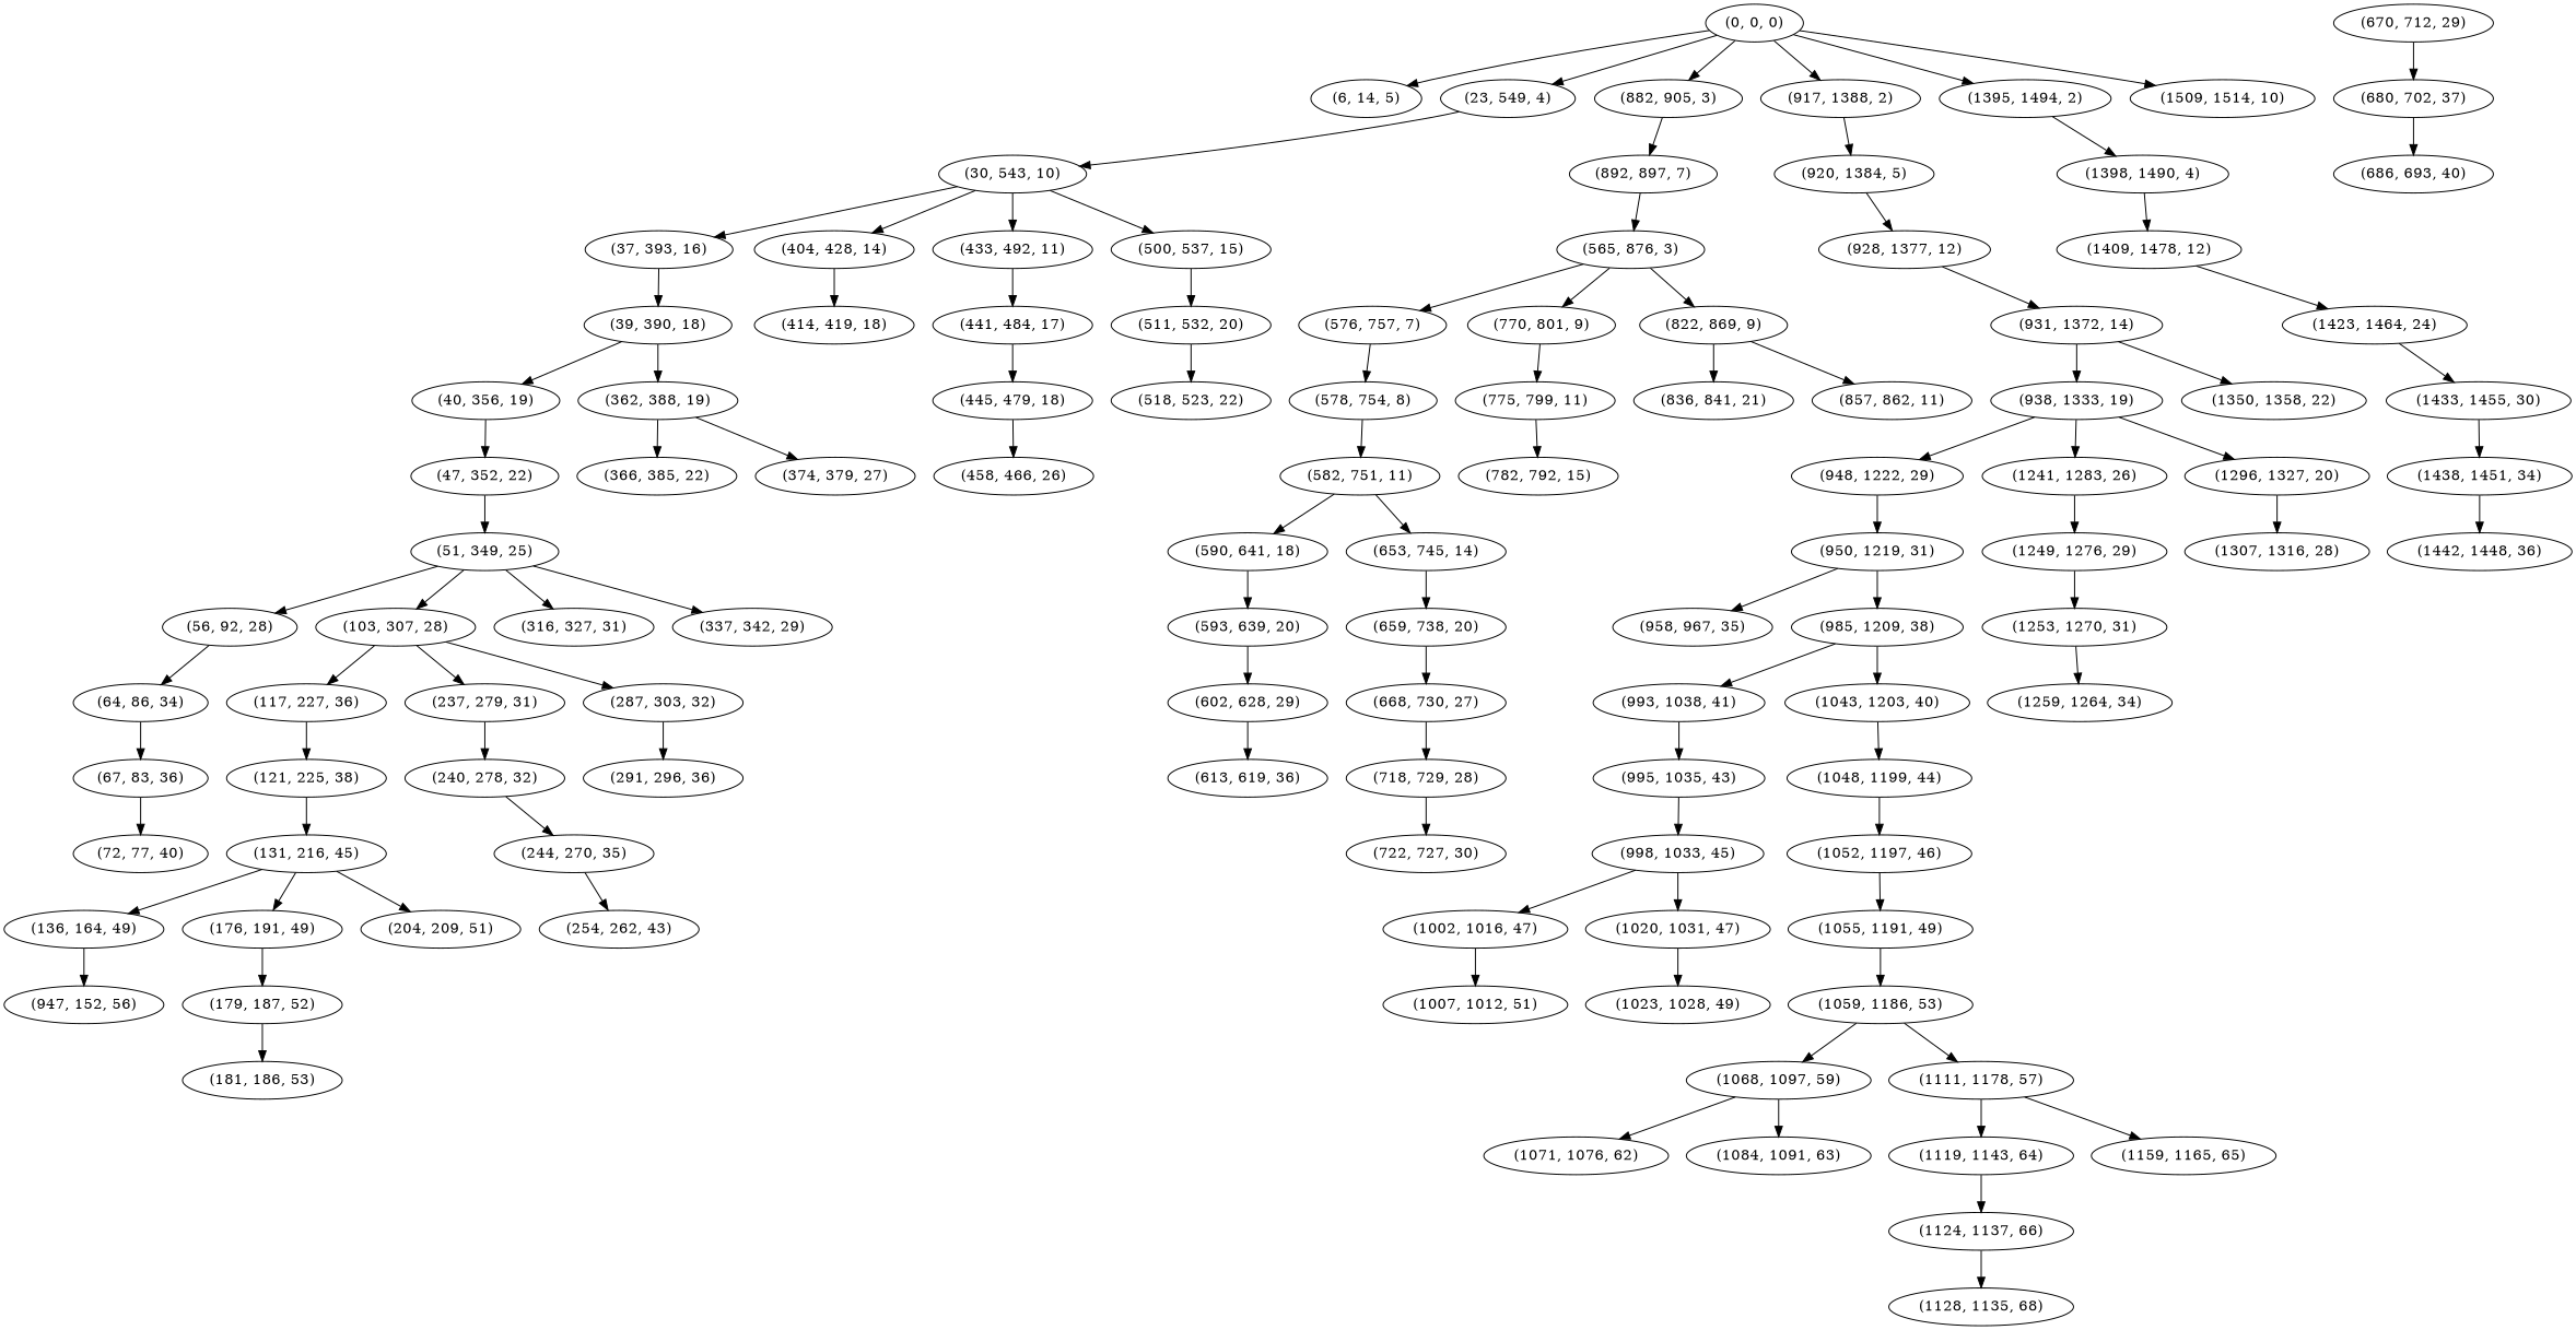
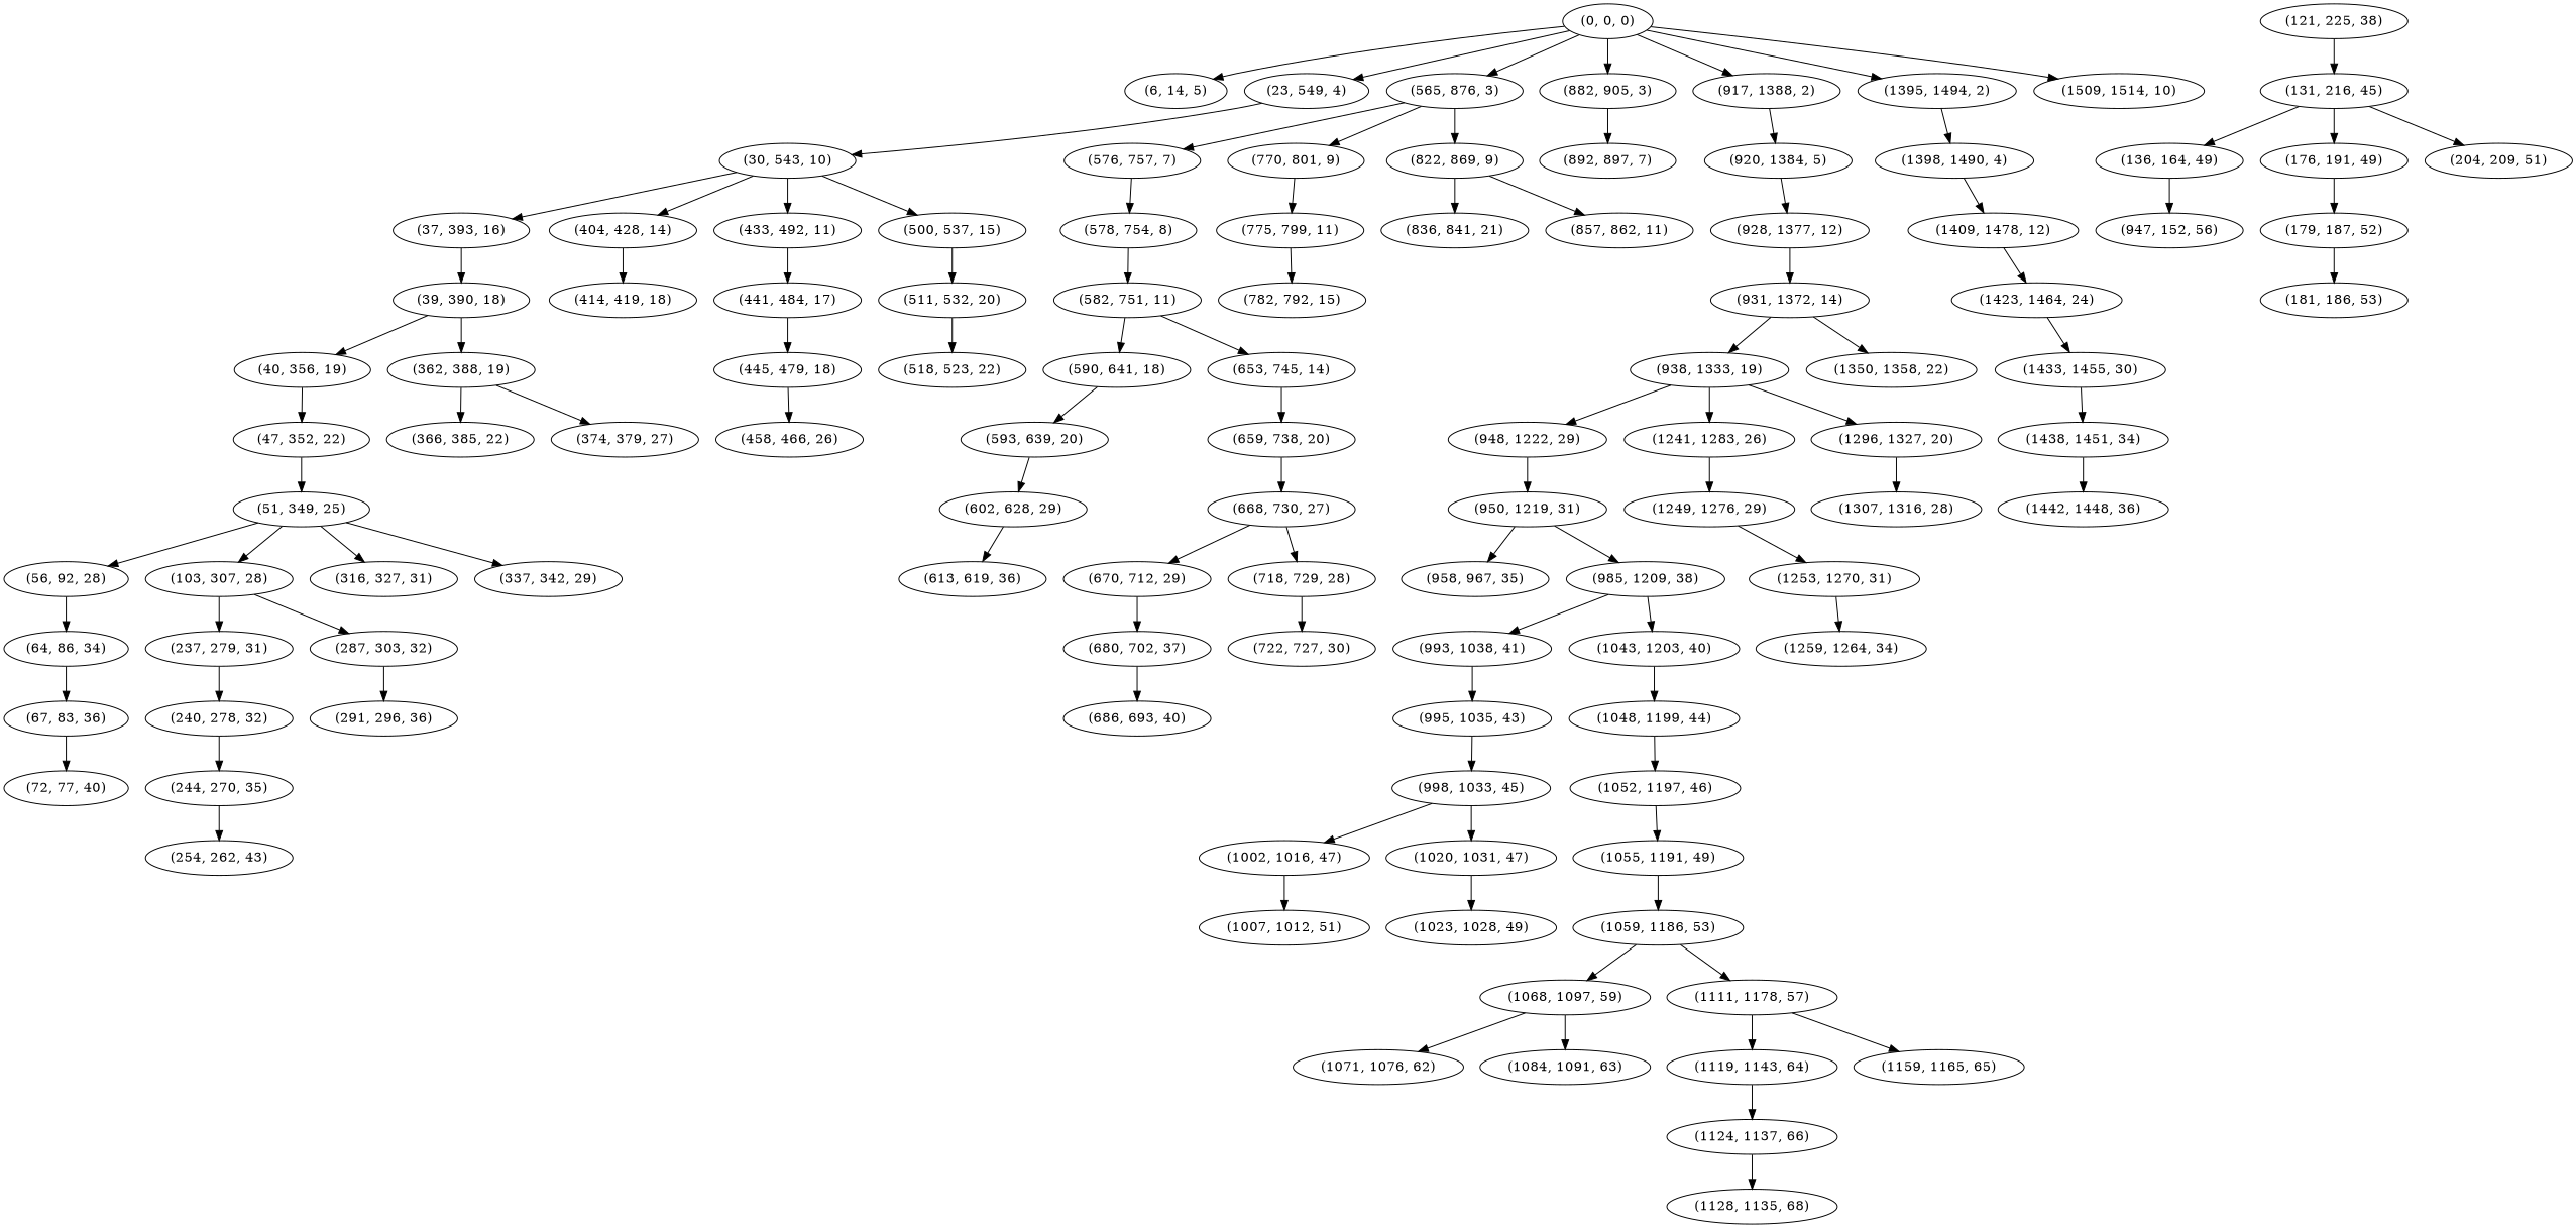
  digraph {
    "(0, 0, 0)"
    "(6, 14, 5)"
    "(23, 549, 4)"
    "(565, 876, 3)"
    "(882, 905, 3)"
    "(917, 1388, 2)"
    "(1395, 1494, 2)"
    "(1509, 1514, 10)"
    "(30, 543, 10)"
    "(576, 757, 7)"
    "(770, 801, 9)"
    "(822, 869, 9)"
    "(892, 897, 7)"
    "(920, 1384, 5)"
    "(1398, 1490, 4)"
    "(37, 393, 16)"
    "(404, 428, 14)"
    "(433, 492, 11)"
    "(500, 537, 15)"
    "(39, 390, 18)"
    "(414, 419, 18)"
    "(441, 484, 17)"
    "(511, 532, 20)"
    "(40, 356, 19)"
    "(362, 388, 19)"
    "(47, 352, 22)"
    "(366, 385, 22)"
    "(374, 379, 27)"
    "(51, 349, 25)"
    "(56, 92, 28)"
    "(103, 307, 28)"
    "(316, 327, 31)"
    "(337, 342, 29)"
    "(64, 86, 34)"
-   "(117, 227, 36)"
    "(237, 279, 31)"
    "(287, 303, 32)"
    "(67, 83, 36)"
    "(72, 77, 40)"
    "(121, 225, 38)"
    "(240, 278, 32)"
    "(291, 296, 36)"
    "(131, 216, 45)"
    "(136, 164, 49)"
    "(176, 191, 49)"
    "(204, 209, 51)"
    n47 [label="(947, 152, 56)"]
    "(179, 187, 52)"
    "(181, 186, 53)"
    "(244, 270, 35)"
    "(254, 262, 43)"
    "(445, 479, 18)"
    "(458, 466, 26)"
    "(518, 523, 22)"
    "(578, 754, 8)"
    "(775, 799, 11)"
    "(836, 841, 21)"
    "(857, 862, 11)"
    "(582, 751, 11)"
    "(590, 641, 18)"
    "(653, 745, 14)"
    "(593, 639, 20)"
    "(659, 738, 20)"
    "(602, 628, 29)"
    "(613, 619, 36)"
    "(668, 730, 27)"
    "(670, 712, 29)"
    "(718, 729, 28)"
    "(680, 702, 37)"
    "(722, 727, 30)"
    "(686, 693, 40)"
    "(782, 792, 15)"
    "(928, 1377, 12)"
    "(931, 1372, 14)"
    "(938, 1333, 19)"
    "(1350, 1358, 22)"
    "(948, 1222, 29)"
    "(1241, 1283, 26)"
    "(1296, 1327, 20)"
    "(950, 1219, 31)"
    "(1249, 1276, 29)"
    "(1307, 1316, 28)"
    "(958, 967, 35)"
    "(985, 1209, 38)"
    "(993, 1038, 41)"
    "(1043, 1203, 40)"
    "(995, 1035, 43)"
    "(1048, 1199, 44)"
    "(998, 1033, 45)"
    "(1002, 1016, 47)"
    "(1020, 1031, 47)"
    "(1007, 1012, 51)"
    "(1023, 1028, 49)"
    "(1052, 1197, 46)"
    "(1055, 1191, 49)"
    "(1059, 1186, 53)"
    "(1068, 1097, 59)"
    "(1111, 1178, 57)"
    "(1071, 1076, 62)"
    "(1084, 1091, 63)"
    "(1119, 1143, 64)"
    "(1159, 1165, 65)"
    "(1124, 1137, 66)"
    "(1128, 1135, 68)"
    "(1253, 1270, 31)"
    "(1259, 1264, 34)"
    "(1409, 1478, 12)"
    "(1423, 1464, 24)"
    "(1433, 1455, 30)"
    "(1438, 1451, 34)"
    "(1442, 1448, 36)"
    "(0, 0, 0)" -> "(6, 14, 5)"
    "(0, 0, 0)" -> "(23, 549, 4)"
-   "(892, 897, 7)" -> "(565, 876, 3)"
+   "(0, 0, 0)" -> "(565, 876, 3)"
    "(0, 0, 0)" -> "(882, 905, 3)"
    "(0, 0, 0)" -> "(917, 1388, 2)"
    "(0, 0, 0)" -> "(1395, 1494, 2)"
    "(0, 0, 0)" -> "(1509, 1514, 10)"
    "(23, 549, 4)" -> "(30, 543, 10)"
    "(565, 876, 3)" -> "(576, 757, 7)"
    "(565, 876, 3)" -> "(770, 801, 9)"
    "(565, 876, 3)" -> "(822, 869, 9)"
    "(882, 905, 3)" -> "(892, 897, 7)"
    "(917, 1388, 2)" -> "(920, 1384, 5)"
    "(1395, 1494, 2)" -> "(1398, 1490, 4)"
    "(30, 543, 10)" -> "(37, 393, 16)"
    "(30, 543, 10)" -> "(404, 428, 14)"
    "(30, 543, 10)" -> "(433, 492, 11)"
    "(30, 543, 10)" -> "(500, 537, 15)"
    "(576, 757, 7)" -> "(578, 754, 8)"
    "(770, 801, 9)" -> "(775, 799, 11)"
    "(822, 869, 9)" -> "(836, 841, 21)"
    "(822, 869, 9)" -> "(857, 862, 11)"
    "(920, 1384, 5)" -> "(928, 1377, 12)"
    "(1398, 1490, 4)" -> "(1409, 1478, 12)"
    "(37, 393, 16)" -> "(39, 390, 18)"
    "(404, 428, 14)" -> "(414, 419, 18)"
    "(433, 492, 11)" -> "(441, 484, 17)"
    "(500, 537, 15)" -> "(511, 532, 20)"
    "(39, 390, 18)" -> "(40, 356, 19)"
    "(39, 390, 18)" -> "(362, 388, 19)"
    "(441, 484, 17)" -> "(445, 479, 18)"
    "(511, 532, 20)" -> "(518, 523, 22)"
    "(40, 356, 19)" -> "(47, 352, 22)"
    "(362, 388, 19)" -> "(366, 385, 22)"
    "(362, 388, 19)" -> "(374, 379, 27)"
    "(47, 352, 22)" -> "(51, 349, 25)"
    "(51, 349, 25)" -> "(56, 92, 28)"
    "(51, 349, 25)" -> "(103, 307, 28)"
    "(51, 349, 25)" -> "(316, 327, 31)"
    "(51, 349, 25)" -> "(337, 342, 29)"
    "(56, 92, 28)" -> "(64, 86, 34)"
-   "(103, 307, 28)" -> "(117, 227, 36)"
    "(103, 307, 28)" -> "(237, 279, 31)"
    "(103, 307, 28)" -> "(287, 303, 32)"
    "(64, 86, 34)" -> "(67, 83, 36)"
-   "(117, 227, 36)" -> "(121, 225, 38)"
    "(237, 279, 31)" -> "(240, 278, 32)"
    "(287, 303, 32)" -> "(291, 296, 36)"
    "(67, 83, 36)" -> "(72, 77, 40)"
    "(121, 225, 38)" -> "(131, 216, 45)"
    "(240, 278, 32)" -> "(244, 270, 35)"
    "(131, 216, 45)" -> "(136, 164, 49)"
    "(131, 216, 45)" -> "(176, 191, 49)"
    "(131, 216, 45)" -> "(204, 209, 51)"
    "(136, 164, 49)" -> n47
    "(176, 191, 49)" -> "(179, 187, 52)"
    "(179, 187, 52)" -> "(181, 186, 53)"
    "(244, 270, 35)" -> "(254, 262, 43)"
    "(445, 479, 18)" -> "(458, 466, 26)"
    "(578, 754, 8)" -> "(582, 751, 11)"
    "(775, 799, 11)" -> "(782, 792, 15)"
    "(582, 751, 11)" -> "(590, 641, 18)"
    "(582, 751, 11)" -> "(653, 745, 14)"
    "(590, 641, 18)" -> "(593, 639, 20)"
    "(653, 745, 14)" -> "(659, 738, 20)"
    "(593, 639, 20)" -> "(602, 628, 29)"
    "(659, 738, 20)" -> "(668, 730, 27)"
    "(602, 628, 29)" -> "(613, 619, 36)"
+   "(668, 730, 27)" -> "(670, 712, 29)"
    "(668, 730, 27)" -> "(718, 729, 28)"
    "(670, 712, 29)" -> "(680, 702, 37)"
    "(718, 729, 28)" -> "(722, 727, 30)"
    "(680, 702, 37)" -> "(686, 693, 40)"
    "(928, 1377, 12)" -> "(931, 1372, 14)"
    "(931, 1372, 14)" -> "(938, 1333, 19)"
    "(931, 1372, 14)" -> "(1350, 1358, 22)"
    "(938, 1333, 19)" -> "(948, 1222, 29)"
    "(938, 1333, 19)" -> "(1241, 1283, 26)"
    "(938, 1333, 19)" -> "(1296, 1327, 20)"
    "(948, 1222, 29)" -> "(950, 1219, 31)"
    "(1241, 1283, 26)" -> "(1249, 1276, 29)"
    "(1296, 1327, 20)" -> "(1307, 1316, 28)"
    "(950, 1219, 31)" -> "(958, 967, 35)"
    "(950, 1219, 31)" -> "(985, 1209, 38)"
    "(1249, 1276, 29)" -> "(1253, 1270, 31)"
    "(985, 1209, 38)" -> "(993, 1038, 41)"
    "(985, 1209, 38)" -> "(1043, 1203, 40)"
    "(993, 1038, 41)" -> "(995, 1035, 43)"
    "(1043, 1203, 40)" -> "(1048, 1199, 44)"
    "(995, 1035, 43)" -> "(998, 1033, 45)"
    "(1048, 1199, 44)" -> "(1052, 1197, 46)"
    "(998, 1033, 45)" -> "(1002, 1016, 47)"
    "(998, 1033, 45)" -> "(1020, 1031, 47)"
    "(1002, 1016, 47)" -> "(1007, 1012, 51)"
    "(1020, 1031, 47)" -> "(1023, 1028, 49)"
    "(1052, 1197, 46)" -> "(1055, 1191, 49)"
    "(1055, 1191, 49)" -> "(1059, 1186, 53)"
    "(1059, 1186, 53)" -> "(1068, 1097, 59)"
    "(1059, 1186, 53)" -> "(1111, 1178, 57)"
    "(1068, 1097, 59)" -> "(1071, 1076, 62)"
    "(1068, 1097, 59)" -> "(1084, 1091, 63)"
    "(1111, 1178, 57)" -> "(1119, 1143, 64)"
    "(1111, 1178, 57)" -> "(1159, 1165, 65)"
    "(1119, 1143, 64)" -> "(1124, 1137, 66)"
    "(1124, 1137, 66)" -> "(1128, 1135, 68)"
    "(1253, 1270, 31)" -> "(1259, 1264, 34)"
    "(1409, 1478, 12)" -> "(1423, 1464, 24)"
    "(1423, 1464, 24)" -> "(1433, 1455, 30)"
    "(1433, 1455, 30)" -> "(1438, 1451, 34)"
    "(1438, 1451, 34)" -> "(1442, 1448, 36)"
  }
